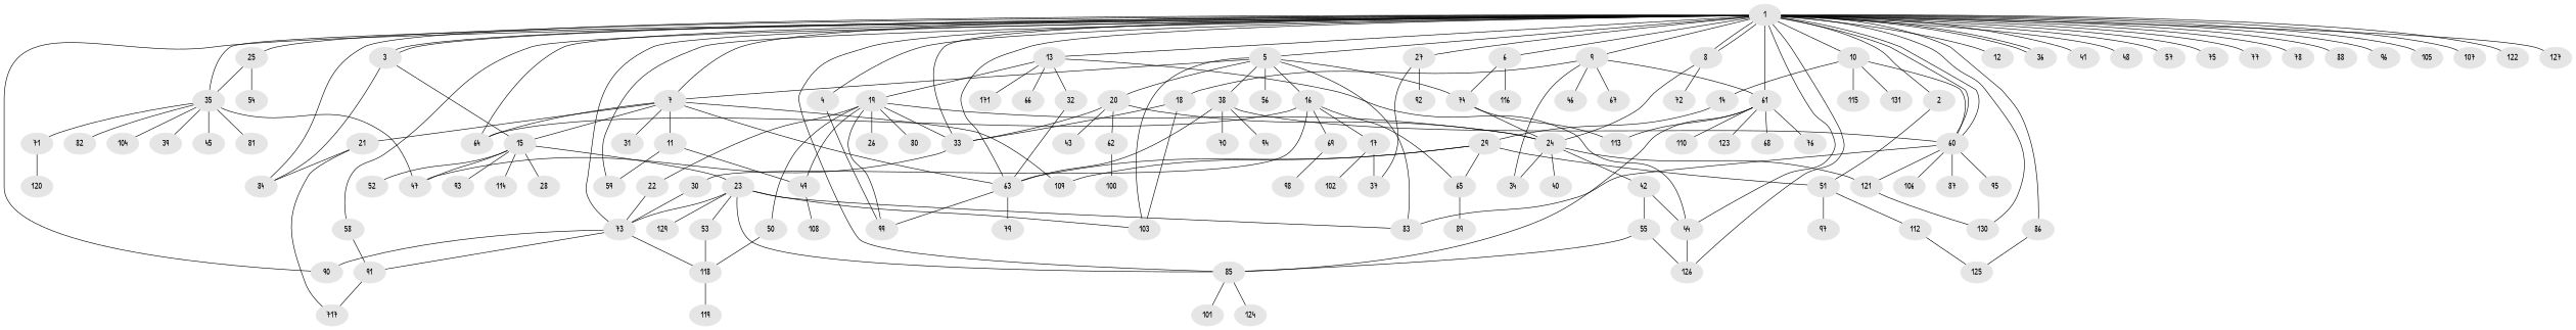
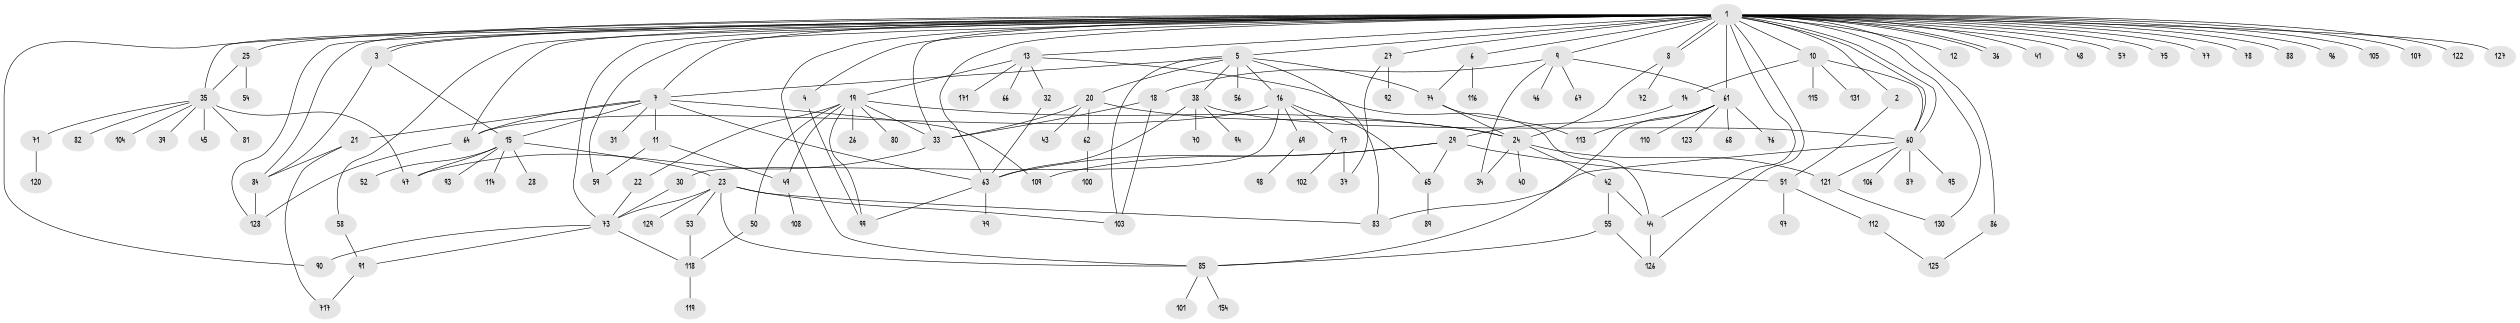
  graph {
    fontname="Patrick Hand"
    node [color=gray90 fontname="Patrick Hand" style=filled]
    edge [fontname="Patrick Hand"]
    1
    2
    3
    4
    5
    6
    7
    8
    9
    10
    12
    13
    25
    27
    33
    35
    36
    41
    44
    48
    57
    58
    59
    60
    61
    63
    73
    75
    77
    78
    84
    85
    86
    88
    90
    96
    105
    107
    122
    126
    127
+   128
    130
    64
    51
    15
    99
    20
    16
    38
    56
    74
    83
    103
    116
    11
    21
    31
    109
    24
    72
    18
    34
    46
    67
    14
    115
    131
    19
    32
    66
    n72 [label=171]
    43
    62
    54
    37
    92
    47
    39
    45
    71
    81
    82
    104
    91
    121
    87
    95
    106
    68
    76
    110
    113
    123
    79
    118
    101
-   124
+   124 [label=154]
    125
    97
    112
    23
    28
    52
    93
    114
    17
    30
    65
    69
    70
    94
    49
    n114 [label=717]
    40
    42
    29
    108
    22
    26
    50
    80
    53
    129
    102
    89
    98
    100
    55
    120
    119
    1 -- 2
    1 -- 3
    1 -- 3
    1 -- 4
    1 -- 5
    1 -- 6
    1 -- 7
    1 -- 8
    1 -- 8
    1 -- 9
    1 -- 10
    1 -- 12
    1 -- 13
    1 -- 25
    1 -- 27
    1 -- 33
    1 -- 35
    1 -- 36
    1 -- 36
    1 -- 41
    1 -- 44
    1 -- 48
    1 -- 57
    1 -- 58
    1 -- 59
    1 -- 60
    1 -- 60
    1 -- 61
    1 -- 63
    1 -- 73
    1 -- 75
    1 -- 77
    1 -- 78
    1 -- 84
    1 -- 85
    1 -- 86
    1 -- 88
    1 -- 90
    1 -- 96
    1 -- 105
    1 -- 107
    1 -- 122
    1 -- 126
    1 -- 127
+   1 -- 128
    1 -- 130
    1 -- 64
    2 -- 51
    3 -- 84
    3 -- 15
    4 -- 99
    5 -- 7
    5 -- 20
    5 -- 16
    5 -- 38
    5 -- 56
    5 -- 74
    5 -- 83
    5 -- 103
    6 -- 74
    6 -- 116
    7 -- 63
    7 -- 64
    7 -- 15
    7 -- 11
    7 -- 21
    7 -- 31
    7 -- 109
    8 -- 24
    8 -- 72
    9 -- 61
    9 -- 18
    9 -- 34
    9 -- 46
    9 -- 67
    10 -- 60
    10 -- 14
    10 -- 115
    10 -- 131
    13 -- 44
    13 -- 19
    13 -- 32
    13 -- 66
    13 -- n72
    25 -- 35
    25 -- 54
    27 -- 37
    27 -- 92
    33 -- 47
    35 -- 47
    35 -- 39
    35 -- 45
    35 -- 71
    35 -- 81
    35 -- 82
    35 -- 104
    44 -- 126
    58 -- 91
    60 -- 83
    60 -- 121
    60 -- 87
    60 -- 95
    60 -- 106
    61 -- 85
    61 -- 68
    61 -- 76
    61 -- 110
    61 -- 113
    61 -- 123
    63 -- 99
    63 -- 79
    73 -- 90
    73 -- 91
    73 -- 118
+   84 -- 128
    85 -- 101
    85 -- 124
    86 -- 125
+   64 -- 128
    51 -- 97
    51 -- 112
    15 -- 47
    15 -- 23
    15 -- 28
    15 -- 52
    15 -- 93
    15 -- 114
    20 -- 33
    20 -- 24
    20 -- 43
    20 -- 62
    16 -- 64
    16 -- 17
    16 -- 30
    16 -- 65
    16 -- 69
    38 -- 60
    38 -- 63
    38 -- 70
    38 -- 94
    74 -- 24
    74 -- 113
    11 -- 59
    11 -- 49
    21 -- 84
    21 -- n114
    24 -- 34
    24 -- 121
    24 -- 40
    24 -- 42
    18 -- 33
    18 -- 103
    14 -- 29
    19 -- 33
    19 -- 99
    19 -- 24
    19 -- 49
    19 -- 22
    19 -- 26
    19 -- 50
    19 -- 80
    32 -- 63
    62 -- 100
    71 -- 120
    91 -- n114
    121 -- 130
    118 -- 119
    112 -- 125
    23 -- 73
    23 -- 85
    23 -- 83
    23 -- 103
    23 -- 53
    23 -- 129
    17 -- 37
    17 -- 102
    30 -- 73
    65 -- 89
    69 -- 98
    49 -- 108
    42 -- 44
    42 -- 55
    29 -- 63
    29 -- 51
    29 -- 109
    29 -- 65
    22 -- 73
    50 -- 118
    53 -- 118
    55 -- 85
    55 -- 126
  }
